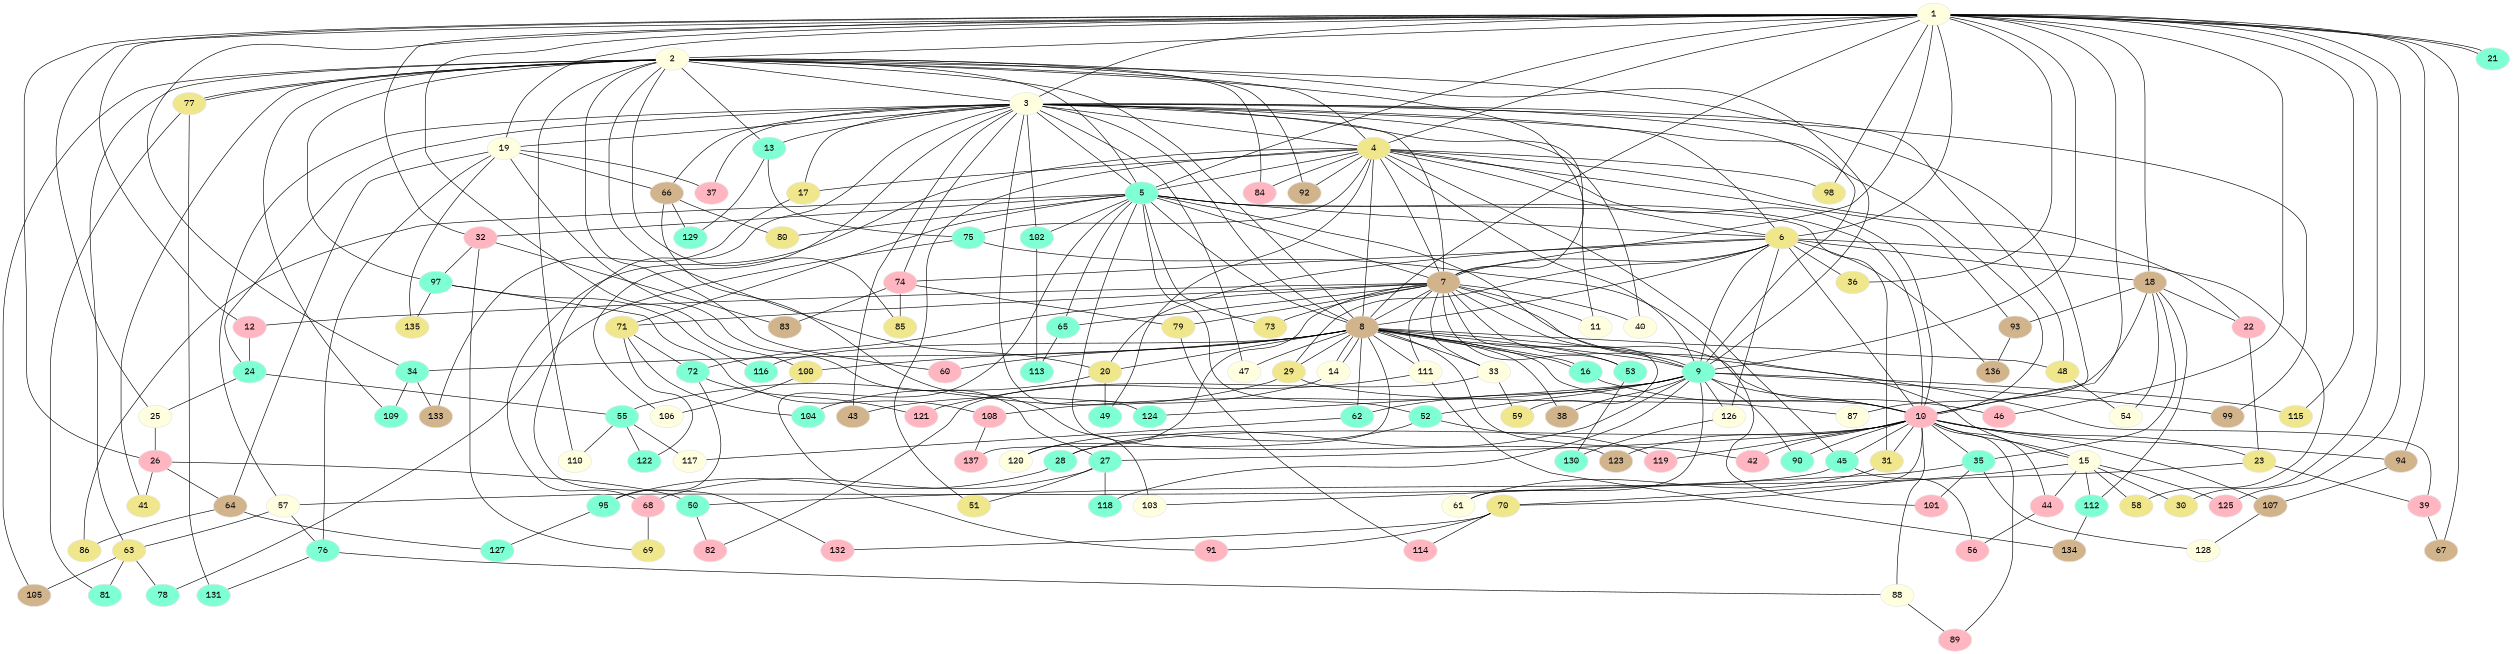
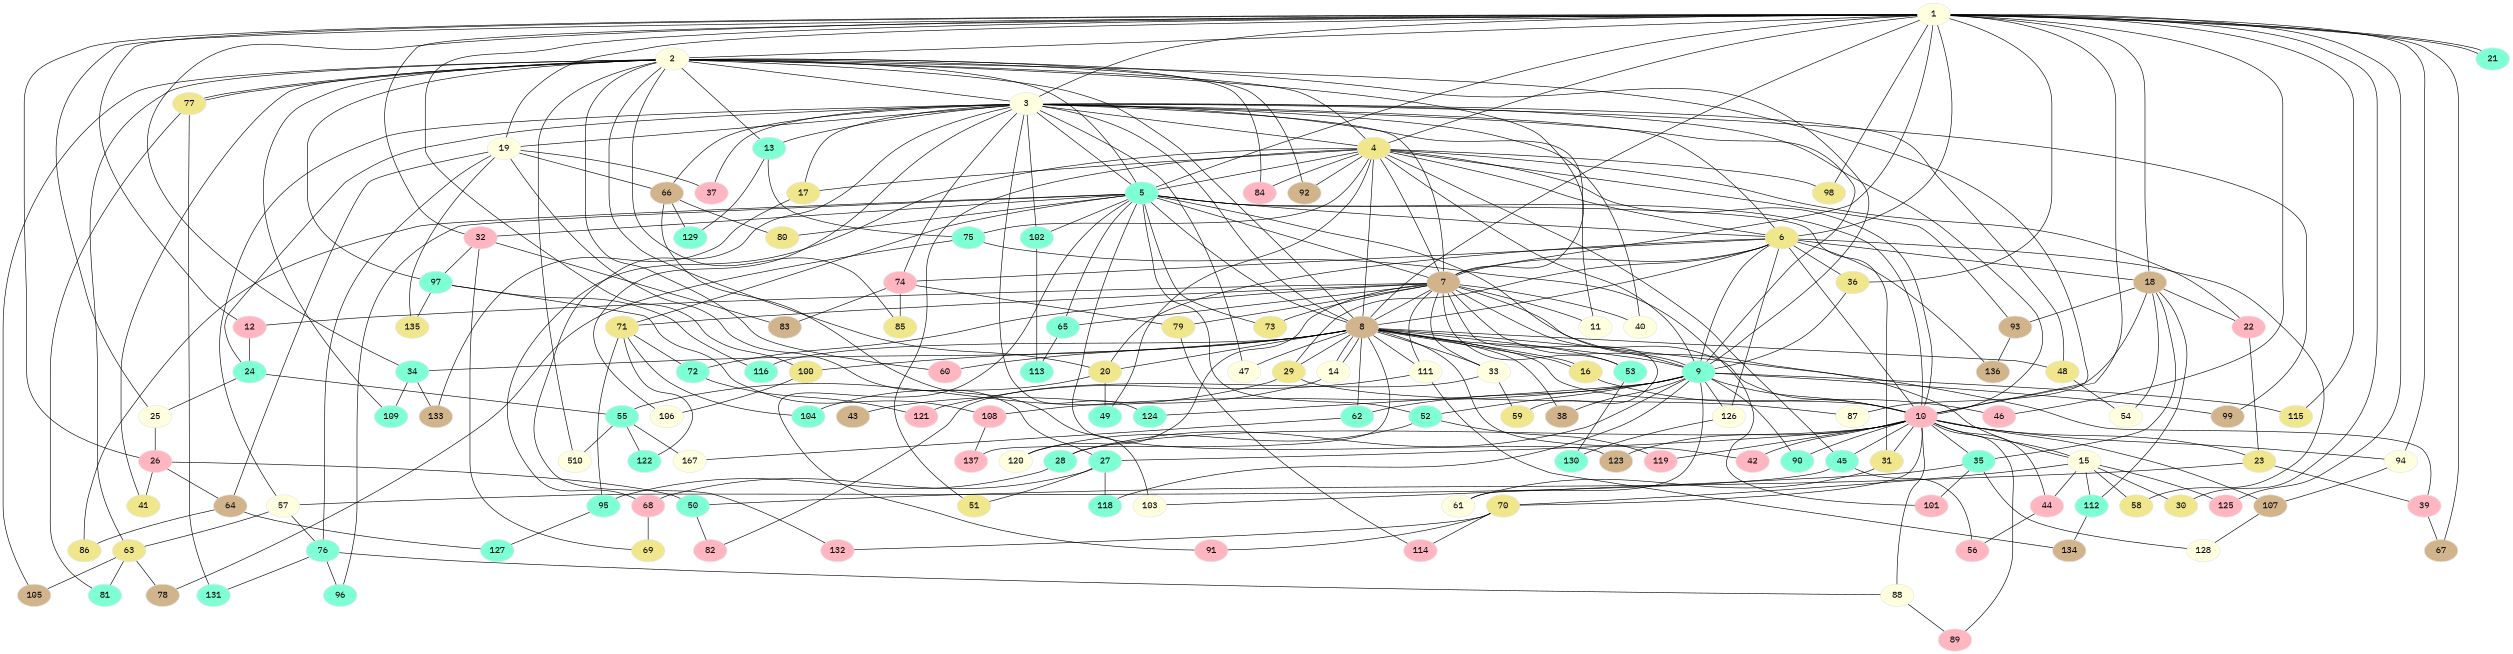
  graph {
    fontname="IBM Plex Mono"
    node [color=gray90 fillcolor=aquamarine fontname="IBM Plex Mono" style=filled]
    edge [fontname="IBM Plex Mono"]
    1 [fillcolor=lightyellow]
    2 [fillcolor=lightyellow]
    3 [fillcolor=lightyellow]
    4 [fillcolor=khaki]
    5
    6 [fillcolor=khaki]
    7 [fillcolor=tan]
    8 [fillcolor=tan]
    9
    10 [fillcolor=lightpink]
    12 [fillcolor=lightpink]
    18 [fillcolor=tan]
    19 [fillcolor=lightyellow]
    21
    25 [fillcolor=lightyellow]
    26 [fillcolor=lightpink]
    30 [fillcolor=khaki]
    32 [fillcolor=lightpink]
    34
    36 [fillcolor=khaki]
    46 [fillcolor=lightpink]
    67 [fillcolor=tan]
-   94 [fillcolor=tan]
+   94 [fillcolor=lightyellow]
    98 [fillcolor=khaki]
    100 [fillcolor=khaki]
    115 [fillcolor=khaki]
    125 [fillcolor=lightpink]
    13
    41 [fillcolor=khaki]
    60 [fillcolor=lightpink]
    63 [fillcolor=khaki]
    77 [fillcolor=khaki]
    84 [fillcolor=lightpink]
    85 [fillcolor=khaki]
    92 [fillcolor=tan]
    97
    105 [fillcolor=tan]
    109
-   110 [fillcolor=lightyellow]
+   110 [fillcolor=lightyellow label=510]
    20 [fillcolor=khaki]
    11 [fillcolor=lightyellow]
    17 [fillcolor=khaki]
    24
    37 [fillcolor=lightpink]
    40 [fillcolor=lightyellow]
    43 [fillcolor=tan]
    47 [fillcolor=lightyellow]
    48 [fillcolor=khaki]
    57 [fillcolor=lightyellow]
    66 [fillcolor=tan]
    74 [fillcolor=lightpink]
    99 [fillcolor=tan]
    102
    106 [fillcolor=lightyellow]
    124
    132 [fillcolor=lightpink]
    22 [fillcolor=lightpink]
    45
    49
    51 [fillcolor=khaki]
    68 [fillcolor=lightpink]
    75
    93 [fillcolor=tan]
    31 [fillcolor=khaki]
    52
    65
    71 [fillcolor=khaki]
    73 [fillcolor=khaki]
    80 [fillcolor=khaki]
    86 [fillcolor=khaki]
    91 [fillcolor=lightpink]
+   96
    123 [fillcolor=tan]
    29 [fillcolor=khaki]
    58 [fillcolor=khaki]
    126 [fillcolor=lightyellow]
    136 [fillcolor=tan]
    15 [fillcolor=lightyellow]
    33 [fillcolor=lightyellow]
    53
    59 [fillcolor=khaki]
    72
    79 [fillcolor=khaki]
    111 [fillcolor=lightyellow]
    120 [fillcolor=lightyellow]
    14 [fillcolor=lightyellow]
-   16
+   16 [fillcolor=khaki]
    38 [fillcolor=tan]
    39 [fillcolor=lightpink]
    42 [fillcolor=lightpink]
    62
    116
    137 [fillcolor=lightpink]
    28
    61 [fillcolor=lightyellow]
    90
    108 [fillcolor=lightpink]
    118
    23 [fillcolor=khaki]
    27
    35
    44 [fillcolor=lightpink]
    70 [fillcolor=khaki]
    88 [fillcolor=lightyellow]
    89 [fillcolor=lightpink]
    107 [fillcolor=tan]
    119 [fillcolor=lightpink]
    112
    54 [fillcolor=lightyellow]
    87 [fillcolor=lightyellow]
    64 [fillcolor=tan]
    76
    135 [fillcolor=khaki]
    50
    69 [fillcolor=khaki]
    83 [fillcolor=tan]
    133 [fillcolor=tan]
    129
-   78
+   78 [fillcolor=tan]
    81
    131
    55
    103 [fillcolor=lightyellow]
    113
    56 [fillcolor=lightpink]
    101 [fillcolor=lightpink]
    104
    95
    122
    130
    82 [fillcolor=lightpink]
    121 [fillcolor=lightpink]
    114 [fillcolor=lightpink]
    134 [fillcolor=tan]
-   117 [fillcolor=lightyellow]
+   117 [fillcolor=lightyellow label=167]
    128 [fillcolor=lightyellow]
    127
    1 -- 2
    1 -- 3
    1 -- 4
    1 -- 5
    1 -- 6
    1 -- 7
    1 -- 8
-   1 -- 9
+   36 -- 9
    1 -- 10
    1 -- 12
    1 -- 18
    1 -- 19
    1 -- 21
    1 -- 21
    1 -- 25
    1 -- 26
    1 -- 30
    1 -- 32
    1 -- 34
    1 -- 36
    1 -- 46
    1 -- 67
    1 -- 94
    1 -- 98
    1 -- 100
    1 -- 115
    1 -- 125
    2 -- 3
    2 -- 4
    2 -- 5
    2 -- 7
    2 -- 8
    2 -- 9
    2 -- 10
    2 -- 13
    2 -- 41
    2 -- 60
    2 -- 63
    2 -- 77
    2 -- 77
    2 -- 84
    2 -- 85
    2 -- 92
    2 -- 97
    2 -- 105
    2 -- 109
    2 -- 110
    2 -- 20
    3 -- 4
    3 -- 5
    3 -- 6
    3 -- 7
    3 -- 8
    3 -- 9
    3 -- 10
    3 -- 19
    3 -- 13
    3 -- 11
    3 -- 17
    3 -- 24
    3 -- 37
    3 -- 40
-   3 -- 43
    3 -- 47
    3 -- 48
    3 -- 57
    3 -- 66
    3 -- 74
    3 -- 99
    3 -- 102
    3 -- 106
    3 -- 124
    3 -- 132
    4 -- 5
    4 -- 6
    4 -- 7
    4 -- 8
    4 -- 9
    4 -- 10
    4 -- 98
    4 -- 84
    4 -- 92
    4 -- 17
    4 -- 22
    4 -- 45
    4 -- 49
    4 -- 51
    4 -- 68
    4 -- 75
    4 -- 93
    5 -- 6
    5 -- 7
    5 -- 8
    5 -- 9
    5 -- 10
    5 -- 32
    5 -- 102
    5 -- 31
    5 -- 52
    5 -- 65
    5 -- 71
    5 -- 73
    5 -- 80
    5 -- 86
    5 -- 91
+   5 -- 96
    5 -- 123
    6 -- 7
    6 -- 8
    6 -- 9
    6 -- 10
    6 -- 18
    6 -- 36
    6 -- 20
    6 -- 74
    6 -- 29
    6 -- 58
    6 -- 126
    6 -- 136
    7 -- 8
    7 -- 9
    7 -- 10
    7 -- 12
    7 -- 11
    7 -- 40
    7 -- 65
    7 -- 71
    7 -- 73
    7 -- 15
    7 -- 33
    7 -- 53
    7 -- 59
    7 -- 72
    7 -- 79
    7 -- 111
    7 -- 120
    8 -- 9
    8 -- 10
    8 -- 34
    8 -- 100
    8 -- 60
    8 -- 20
    8 -- 47
    8 -- 48
    8 -- 29
    8 -- 33
    8 -- 53
    8 -- 111
    8 -- 14
    8 -- 14
    8 -- 16
    8 -- 16
    8 -- 38
    8 -- 39
    8 -- 42
    8 -- 62
    8 -- 116
    8 -- 137
    9 -- 10
    9 -- 115
    9 -- 99
    9 -- 124
    9 -- 52
    9 -- 126
    9 -- 38
    9 -- 62
    9 -- 28
    9 -- 61
    9 -- 90
    9 -- 108
    9 -- 118
    10 -- 94
    10 -- 45
    10 -- 31
    10 -- 123
    10 -- 15
    10 -- 42
    10 -- 28
    10 -- 90
    10 -- 23
    10 -- 27
    10 -- 35
    10 -- 44
    10 -- 70
    10 -- 88
    10 -- 89
    10 -- 107
    10 -- 119
    12 -- 24
    18 -- 22
    18 -- 93
    18 -- 35
    18 -- 112
    18 -- 54
    18 -- 87
    19 -- 37
    19 -- 66
    19 -- 27
    19 -- 64
    19 -- 76
    19 -- 135
    25 -- 26
    26 -- 41
    26 -- 64
    26 -- 50
    32 -- 97
    32 -- 69
    32 -- 83
    34 -- 109
    34 -- 133
    94 -- 107
    100 -- 106
    13 -- 75
    13 -- 129
    63 -- 105
    63 -- 78
    63 -- 81
    77 -- 81
    77 -- 131
    97 -- 116
    97 -- 108
    97 -- 135
    20 -- 49
    20 -- 104
    17 -- 133
    24 -- 25
    24 -- 55
    48 -- 54
    57 -- 63
    57 -- 76
    66 -- 80
    66 -- 129
    66 -- 103
    74 -- 85
    74 -- 79
    74 -- 83
    102 -- 113
    22 -- 23
    45 -- 57
    45 -- 56
    68 -- 69
    75 -- 78
    75 -- 101
    93 -- 136
    31 -- 61
    52 -- 120
    52 -- 119
    65 -- 113
    71 -- 72
    71 -- 104
-   72 -- 95
+   71 -- 95
    71 -- 122
    29 -- 87
    29 -- 55
    126 -- 130
    15 -- 30
    15 -- 125
    15 -- 58
    15 -- 44
    15 -- 70
    15 -- 112
    33 -- 59
    33 -- 82
    53 -- 130
    72 -- 121
    79 -- 114
    111 -- 121
    111 -- 134
    14 -- 43
    16 -- 46
    39 -- 67
    62 -- 117
    28 -- 95
    108 -- 137
    23 -- 39
    23 -- 50
    27 -- 51
    27 -- 68
    27 -- 118
    35 -- 103
    35 -- 101
    35 -- 128
    44 -- 56
    70 -- 132
    70 -- 91
    70 -- 114
    88 -- 89
    107 -- 128
    112 -- 134
    64 -- 86
    64 -- 127
+   76 -- 96
    76 -- 88
    76 -- 131
    50 -- 82
    55 -- 110
    55 -- 122
    55 -- 117
    95 -- 127
  }
